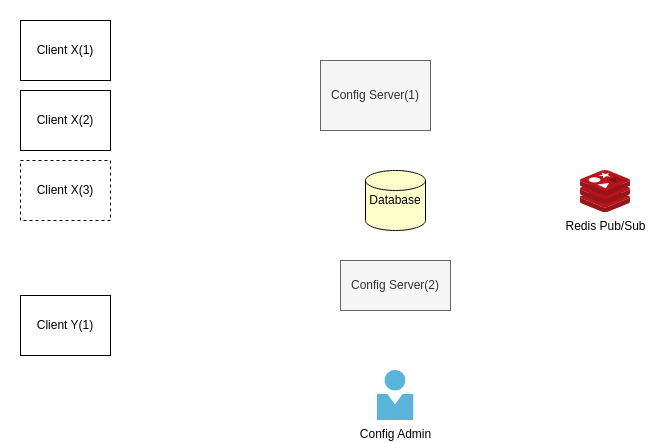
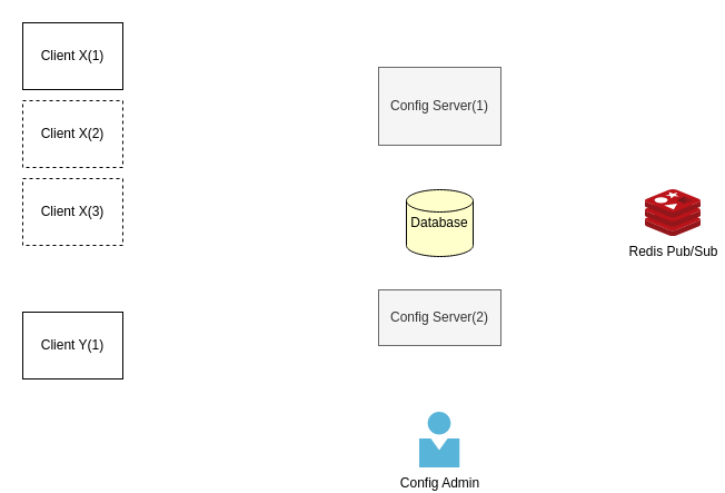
  <mxCell id="0" />
  <mxCell id="1" parent="0" />
  <mxCell id="2" value="Client X(1)" style="rounded=0;whiteSpace=wrap;html=1;" vertex="1" parent="1"><mxGeometry x="20" y="20" width="90" height="60" as="geometry" /></mxCell>
- <mxCell id="3" value="Client X(2)" style="rounded=0;whiteSpace=wrap;html=1;" vertex="1" parent="1"><mxGeometry x="20" y="90" width="90" height="60" as="geometry" /></mxCell>
+ <mxCell id="3" value="Client X(2)" style="rounded=0;whiteSpace=wrap;html=1;dashed=1;" vertex="1" parent="1"><mxGeometry x="20" y="90" width="90" height="60" as="geometry" /></mxCell>
  <mxCell id="4" value="Client X(3)" style="rounded=0;whiteSpace=wrap;html=1;dashed=1;" vertex="1" parent="1"><mxGeometry x="20" y="160" width="90" height="60" as="geometry" /></mxCell>
- <mxCell id="5" value="Client Y(1)" style="rounded=0;whiteSpace=wrap;html=1;" vertex="1" parent="1"><mxGeometry x="20" y="295" width="90" height="60" as="geometry" /></mxCell>
- <mxCell id="6" value="Config Server(1)" style="rounded=0;whiteSpace=wrap;html=1;fillColor=#f5f5f5;strokeColor=#666666;fontColor=#333333;" vertex="1" parent="1"><mxGeometry x="320" y="60" width="110" height="70" as="geometry" /></mxCell>
+ <mxCell id="5" value="Client Y(1)" style="rounded=0;whiteSpace=wrap;html=1;" vertex="1" parent="1"><mxGeometry x="20" y="280" width="90" height="60" as="geometry" /></mxCell>
+ <mxCell id="6" value="Config Server(1)" style="rounded=0;whiteSpace=wrap;html=1;fillColor=#f5f5f5;strokeColor=#666666;fontColor=#333333;" vertex="1" parent="1"><mxGeometry x="340" y="60" width="110" height="70" as="geometry" /></mxCell>
  <mxCell id="7" value="Config Server(2)" style="rounded=0;whiteSpace=wrap;html=1;fillColor=#f5f5f5;strokeColor=#666666;fontColor=#333333;" vertex="1" parent="1"><mxGeometry x="340" y="260" width="110" height="50" as="geometry" /></mxCell>
  <mxCell id="8" value="Redis Pub/Sub" style="aspect=fixed;html=1;points=[];align=center;image;fontSize=12;image=img/lib/mscae/Cache_Redis_Product.svg;" vertex="1" parent="1"><mxGeometry x="580" y="170" width="50" height="42" as="geometry" /></mxCell>
  <mxCell id="9" value="Config Admin" style="aspect=fixed;html=1;points=[];align=center;image;fontSize=12;image=img/lib/mscae/Person.svg;" vertex="1" parent="1"><mxGeometry x="376.5" y="370" width="37" height="50" as="geometry" /></mxCell>
  <mxCell id="10" value="Database" style="strokeWidth=1;html=1;shape=mxgraph.flowchart.database;whiteSpace=wrap;fillColor=#FFFFCC;" vertex="1" parent="1"><mxGeometry x="365" y="170" width="60" height="60" as="geometry" /></mxCell>
